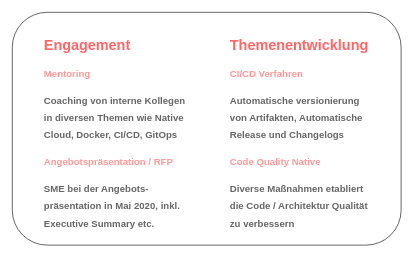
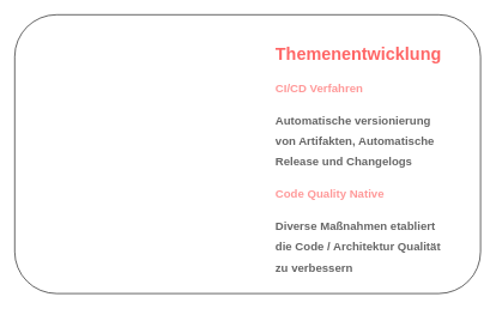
  <mxCell id="0" />
  <mxCell id="1" parent="0" />
  <mxCell id="2" value="" style="group" vertex="1" connectable="0" parent="1"><mxGeometry x="20" y="20" width="648" height="388" as="geometry" /></mxCell>
  <mxCell id="3" value="" style="rounded=1;whiteSpace=wrap;html=1;" vertex="1" parent="2"><mxGeometry width="648" height="388" as="geometry" /></mxCell>
  <mxCell id="4" value="" style="group" vertex="1" connectable="0" parent="2"><mxGeometry x="48" y="35" width="560" height="340" as="geometry" /></mxCell>
  <mxCell id="5" value="&lt;h1&gt;&lt;font color=&quot;#ff6666&quot;&gt;Themenentwicklung&lt;/font&gt;&lt;/h1&gt;&lt;h1&gt;&lt;font style=&quot;font-size: 16px&quot; color=&quot;#ff9999&quot;&gt;CI/CD Verfahren&lt;/font&gt;&lt;/h1&gt;&lt;h1&gt;&lt;font color=&quot;#666666&quot;&gt;&lt;span style=&quot;font-size: 16px&quot;&gt;Automatische versionierung von Artifakten, Automatische Release und Changelogs&lt;/span&gt;&lt;/font&gt;&lt;/h1&gt;&lt;h1&gt;&lt;font color=&quot;#ff9999&quot;&gt;&lt;span style=&quot;font-size: 16px&quot;&gt;Code Quality Native&lt;/span&gt;&lt;/font&gt;&lt;/h1&gt;&lt;div&gt;&lt;h1&gt;&lt;font color=&quot;#666666&quot;&gt;&lt;span style=&quot;font-size: 16px&quot;&gt;Diverse Maßnahmen etabliert die Code / Architektur Qualität zu verbessern&lt;/span&gt;&lt;/font&gt;&lt;/h1&gt;&lt;/div&gt;" style="text;html=1;strokeColor=none;fillColor=none;spacing=5;spacingTop=-20;whiteSpace=wrap;overflow=hidden;rounded=0;" vertex="1" parent="4"><mxGeometry x="310" width="250" height="340" as="geometry" /></mxCell>
- <mxCell id="6" value="&lt;h1&gt;&lt;span&gt;&lt;font color=&quot;#ff6666&quot;&gt;Engagement&lt;/font&gt;&lt;/span&gt;&lt;/h1&gt;&lt;h1&gt;&lt;font color=&quot;#ff9999&quot;&gt;&lt;span style=&quot;font-size: 16px&quot;&gt;Mentoring&lt;/span&gt;&lt;/font&gt;&lt;/h1&gt;&lt;h1&gt;&lt;font color=&quot;#666666&quot;&gt;&lt;span style=&quot;font-size: 16px&quot;&gt;Coaching von interne Kollegen in diversen Themen wie Native Cloud, Docker, CI/CD, GitOps&lt;/span&gt;&lt;/font&gt;&lt;/h1&gt;&lt;h1&gt;&lt;font color=&quot;#ff9999&quot;&gt;&lt;span style=&quot;font-size: 16px&quot;&gt;Angebotspräsentation / RFP&lt;/span&gt;&lt;/font&gt;&lt;/h1&gt;&lt;div&gt;&lt;h1&gt;&lt;span style=&quot;font-size: 16px&quot;&gt;&lt;font color=&quot;#666666&quot;&gt;SME bei der Angebots-präsentation in Mai 2020, inkl. Executive Summary etc.&lt;/font&gt;&lt;/span&gt;&lt;/h1&gt;&lt;/div&gt;" style="text;html=1;strokeColor=none;fillColor=none;spacing=5;spacingTop=-20;whiteSpace=wrap;overflow=hidden;rounded=0;" vertex="1" parent="4"><mxGeometry width="250" height="340" as="geometry" /></mxCell>
